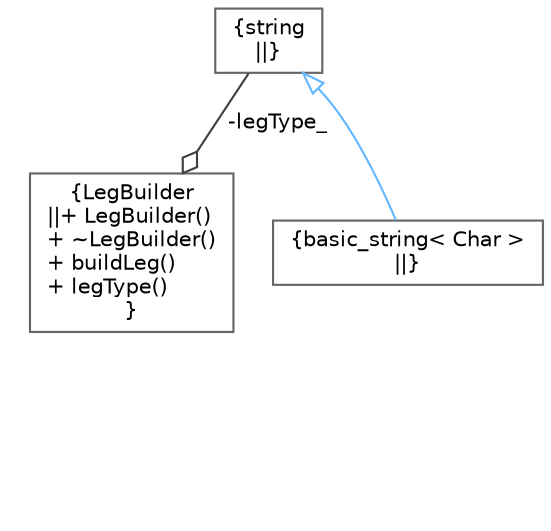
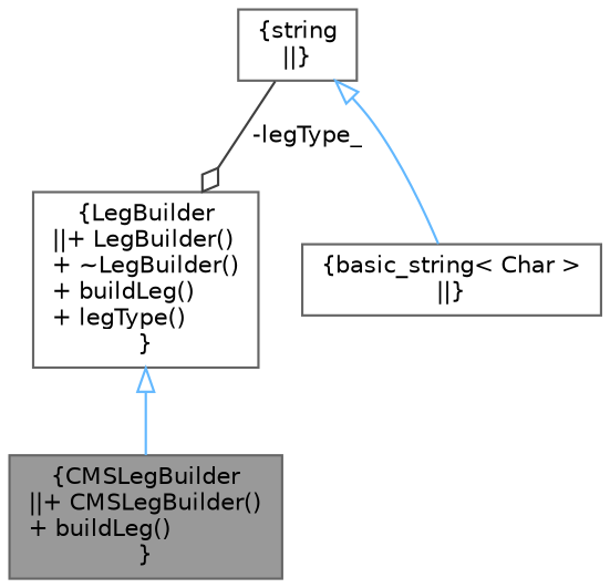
  digraph {
    node [color=gray40 fillcolor=white fontname=Helvetica fontsize=10 shape=box style=filled]
    edge [arrowtail=onormal color=steelblue1 dir=back fontname=Helvetica fontsize=10 labelfontname=Helvetica labelfontsize=10 style=solid]
+   n1 [fillcolor=grey60 fontcolor=black height=0.2 label="{CMSLegBuilder\n||+ CMSLegBuilder()\l+ buildLeg()\l}" width=0.4]
    n2 [height=0.2 label="{LegBuilder\n||+ LegBuilder()\l+ ~LegBuilder()\l+ buildLeg()\l+ legType()\l}" width=0.4]
    n3 [height=0.2 label="{string\n||}" width=0.4]
    n4 [height=0.2 label="{basic_string\< Char \>\n||}" width=0.4]
+   n2 -> n1
    n3 -> n2 [arrowhead=odiamond color=grey25 label=" -legType_" arrowtail="" dir=""]
    n3 -> n4
  }
